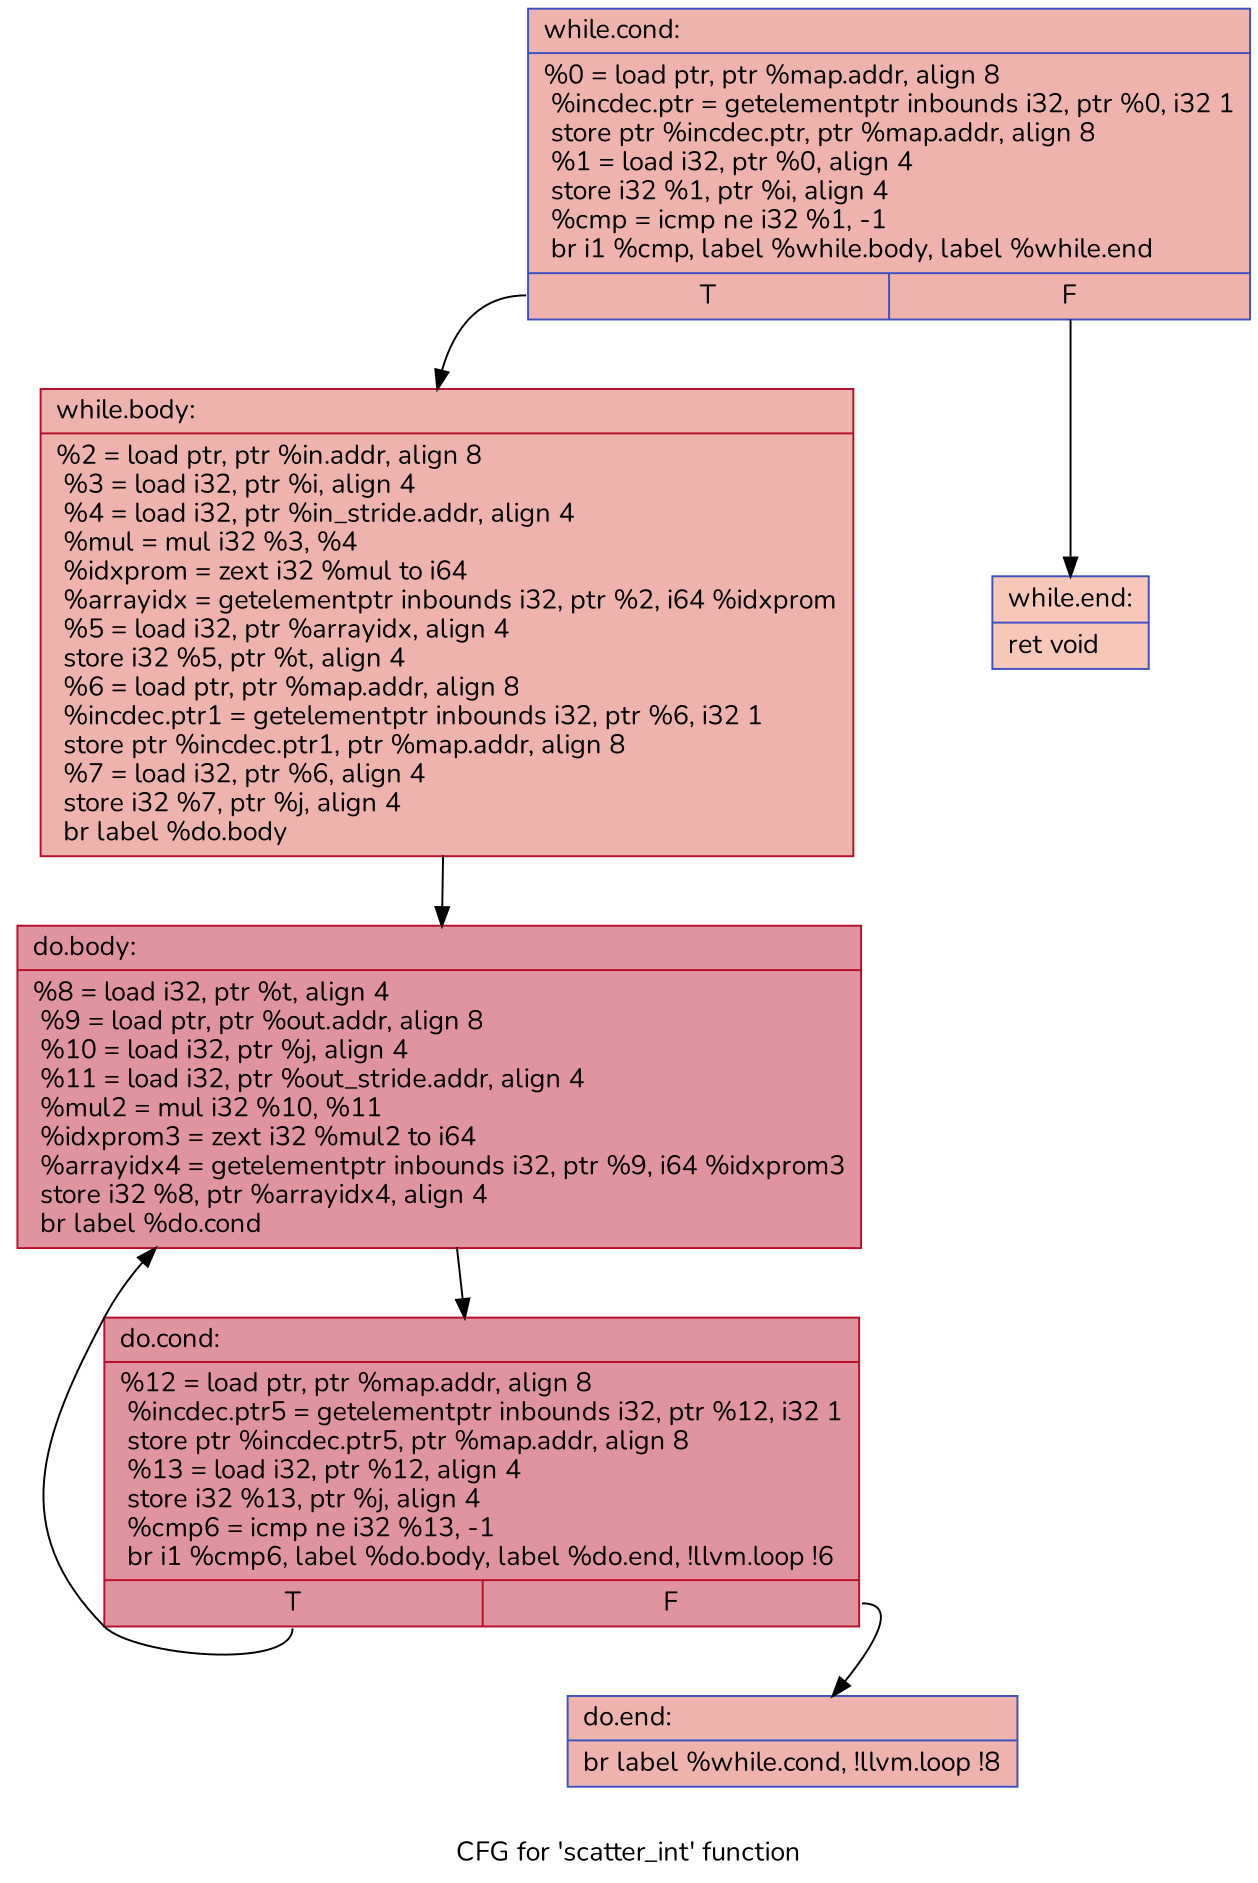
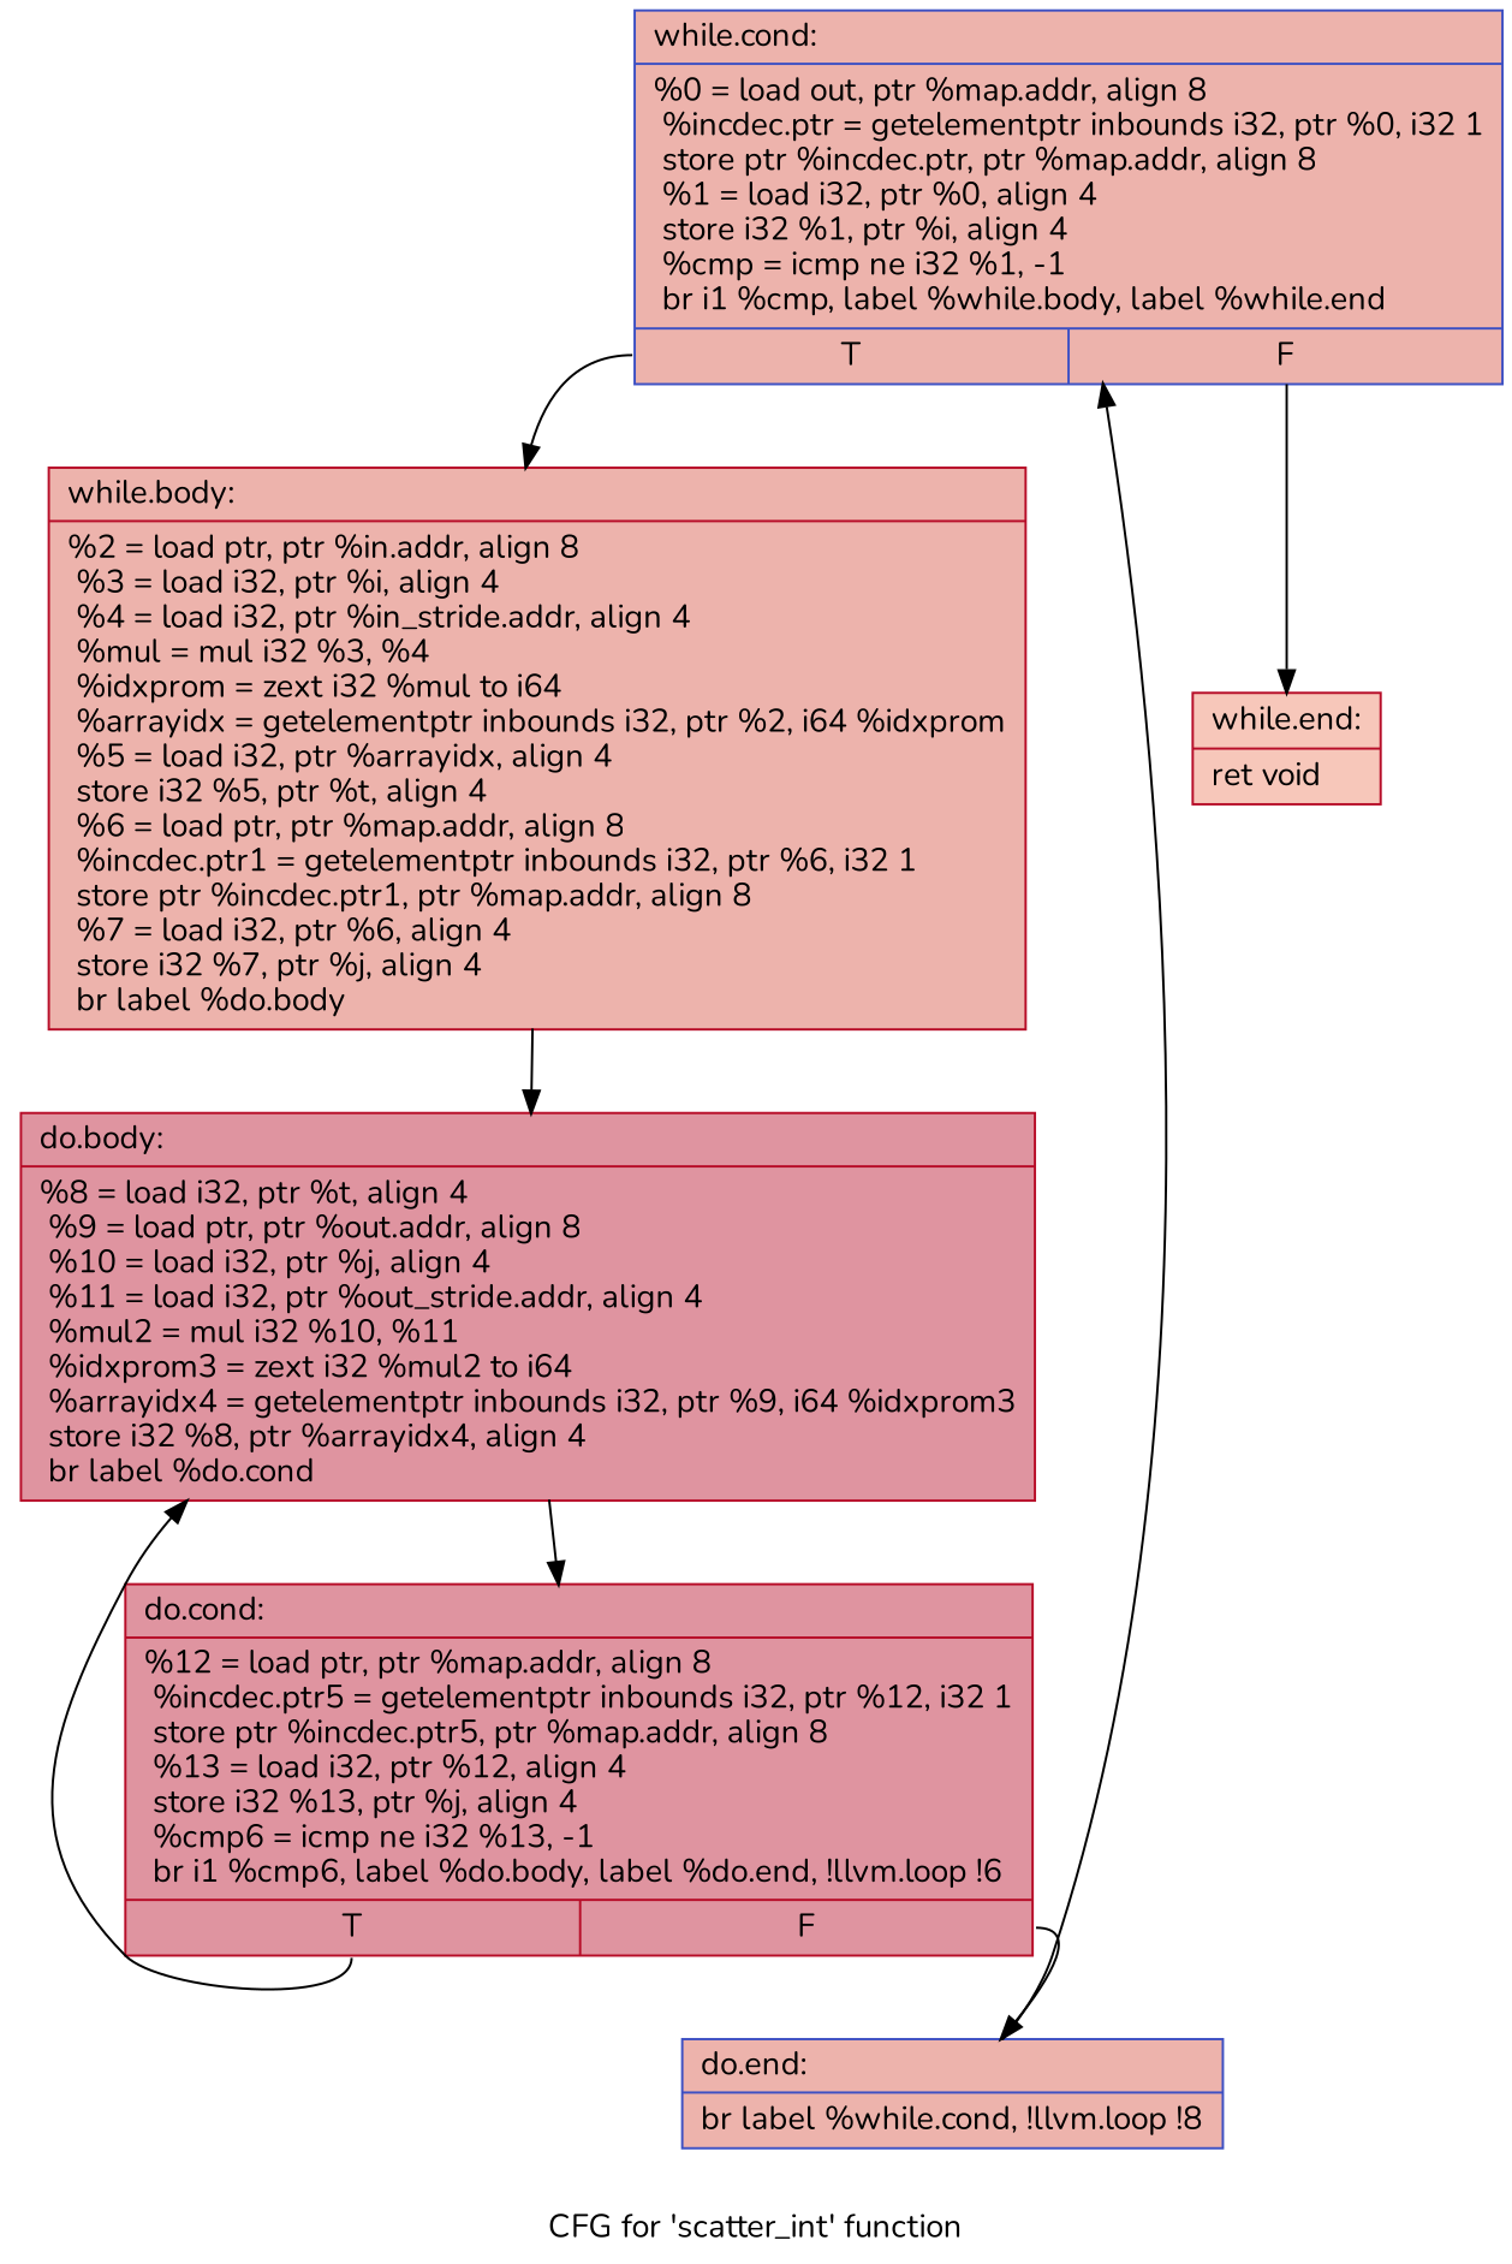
  digraph {
    fontname=Nunito
    label="CFG for 'scatter_int' function"
    node [color="#3d50c3ff" fillcolor="#d6524470" fontname=Nunito shape=record style=filled]
    edge [fontname=Nunito]
-   n1 [label="{while.cond:\l|  %0 = load ptr, ptr %map.addr, align 8\l  %incdec.ptr = getelementptr inbounds i32, ptr %0, i32 1\l  store ptr %incdec.ptr, ptr %map.addr, align 8\l  %1 = load i32, ptr %0, align 4\l  store i32 %1, ptr %i, align 4\l  %cmp = icmp ne i32 %1, -1\l  br i1 %cmp, label %while.body, label %while.end\l|{<s0>T|<s1>F}}"]
+   n1 [label="{while.cond:\l|  %0 = load out, ptr %map.addr, align 8\l  %incdec.ptr = getelementptr inbounds i32, ptr %0, i32 1\l  store ptr %incdec.ptr, ptr %map.addr, align 8\l  %1 = load i32, ptr %0, align 4\l  store i32 %1, ptr %i, align 4\l  %cmp = icmp ne i32 %1, -1\l  br i1 %cmp, label %while.body, label %while.end\l|{<s0>T|<s1>F}}"]
    n2 [color="#b70d28ff" label="{while.body:\l|  %2 = load ptr, ptr %in.addr, align 8\l  %3 = load i32, ptr %i, align 4\l  %4 = load i32, ptr %in_stride.addr, align 4\l  %mul = mul i32 %3, %4\l  %idxprom = zext i32 %mul to i64\l  %arrayidx = getelementptr inbounds i32, ptr %2, i64 %idxprom\l  %5 = load i32, ptr %arrayidx, align 4\l  store i32 %5, ptr %t, align 4\l  %6 = load ptr, ptr %map.addr, align 8\l  %incdec.ptr1 = getelementptr inbounds i32, ptr %6, i32 1\l  store ptr %incdec.ptr1, ptr %map.addr, align 8\l  %7 = load i32, ptr %6, align 4\l  store i32 %7, ptr %j, align 4\l  br label %do.body\l}"]
-   n3 [fillcolor="#ec7f6370" label="{while.end:\l|  ret void\l}"]
+   n3 [color="#b70d28ff" fillcolor="#ec7f6370" label="{while.end:\l|  ret void\l}"]
    n4 [color="#b70d28ff" fillcolor="#b70d2870" label="{do.body:\l|  %8 = load i32, ptr %t, align 4\l  %9 = load ptr, ptr %out.addr, align 8\l  %10 = load i32, ptr %j, align 4\l  %11 = load i32, ptr %out_stride.addr, align 4\l  %mul2 = mul i32 %10, %11\l  %idxprom3 = zext i32 %mul2 to i64\l  %arrayidx4 = getelementptr inbounds i32, ptr %9, i64 %idxprom3\l  store i32 %8, ptr %arrayidx4, align 4\l  br label %do.cond\l}"]
    n5 [color="#b70d28ff" fillcolor="#b70d2870" label="{do.cond:\l|  %12 = load ptr, ptr %map.addr, align 8\l  %incdec.ptr5 = getelementptr inbounds i32, ptr %12, i32 1\l  store ptr %incdec.ptr5, ptr %map.addr, align 8\l  %13 = load i32, ptr %12, align 4\l  store i32 %13, ptr %j, align 4\l  %cmp6 = icmp ne i32 %13, -1\l  br i1 %cmp6, label %do.body, label %do.end, !llvm.loop !6\l|{<s0>T|<s1>F}}"]
    n6 [label="{do.end:\l|  br label %while.cond, !llvm.loop !8\l}"]
    n1 -> n2 [tailport=s0]
    n1 -> n3 [tailport=s1]
    n2 -> n4
    n4 -> n5
    n5 -> n4 [tailport=s0]
    n5 -> n6 [tailport=s1]
+   n6 -> n1
  }
